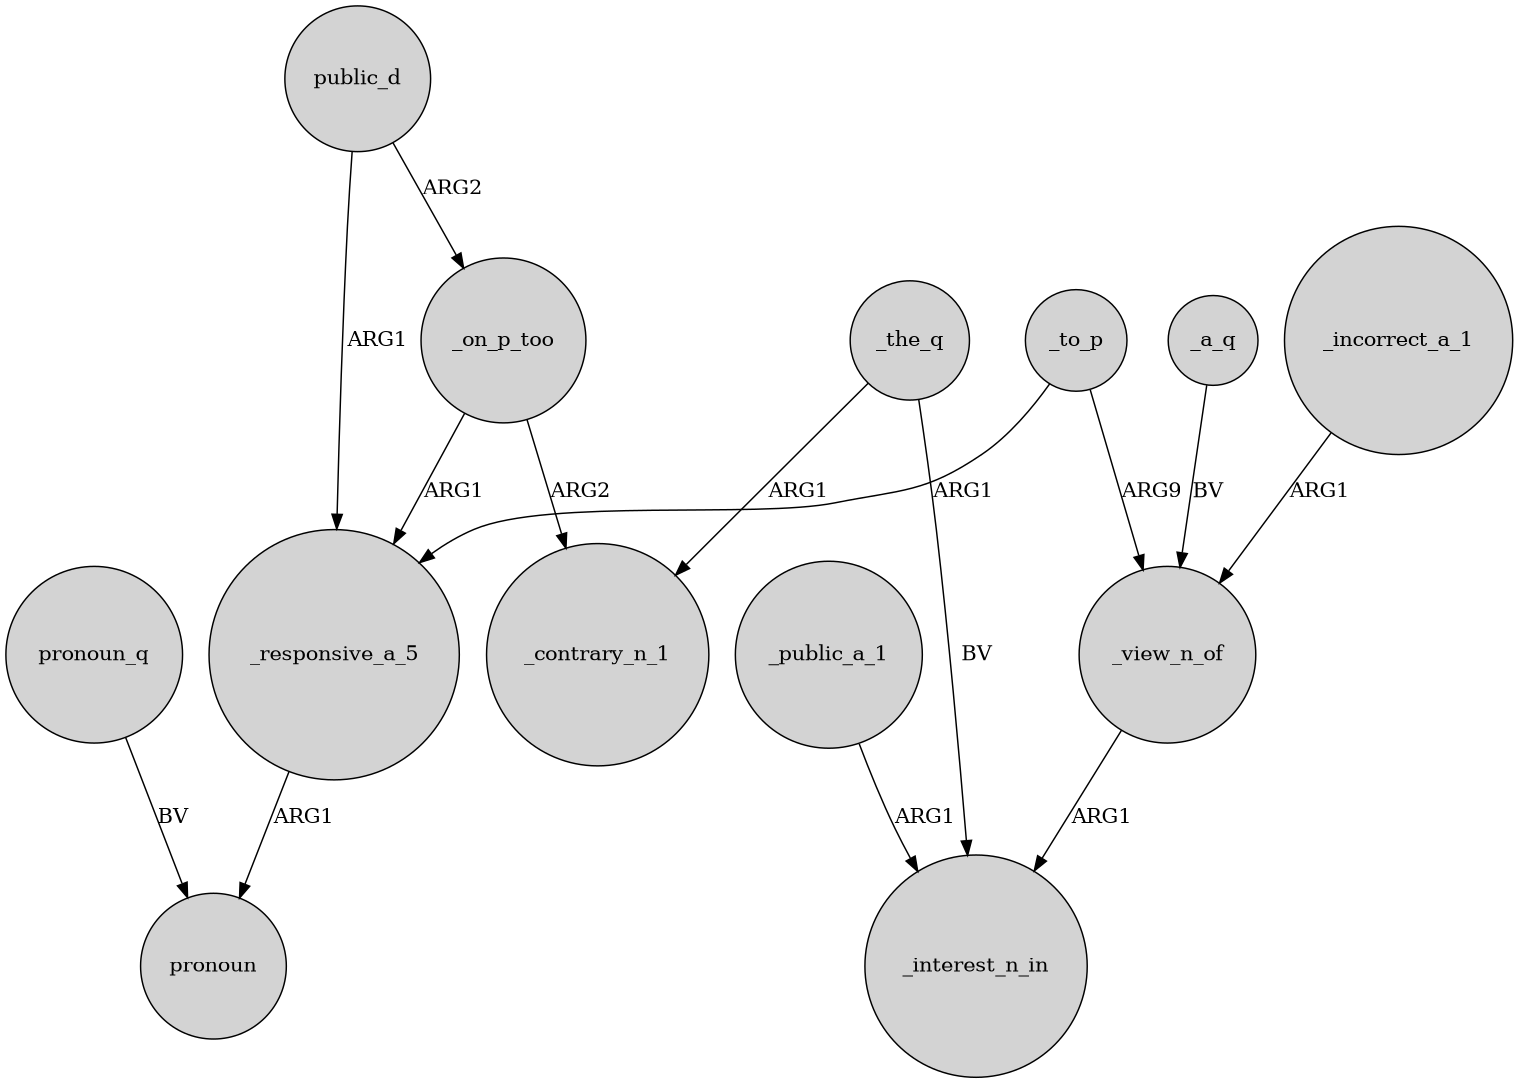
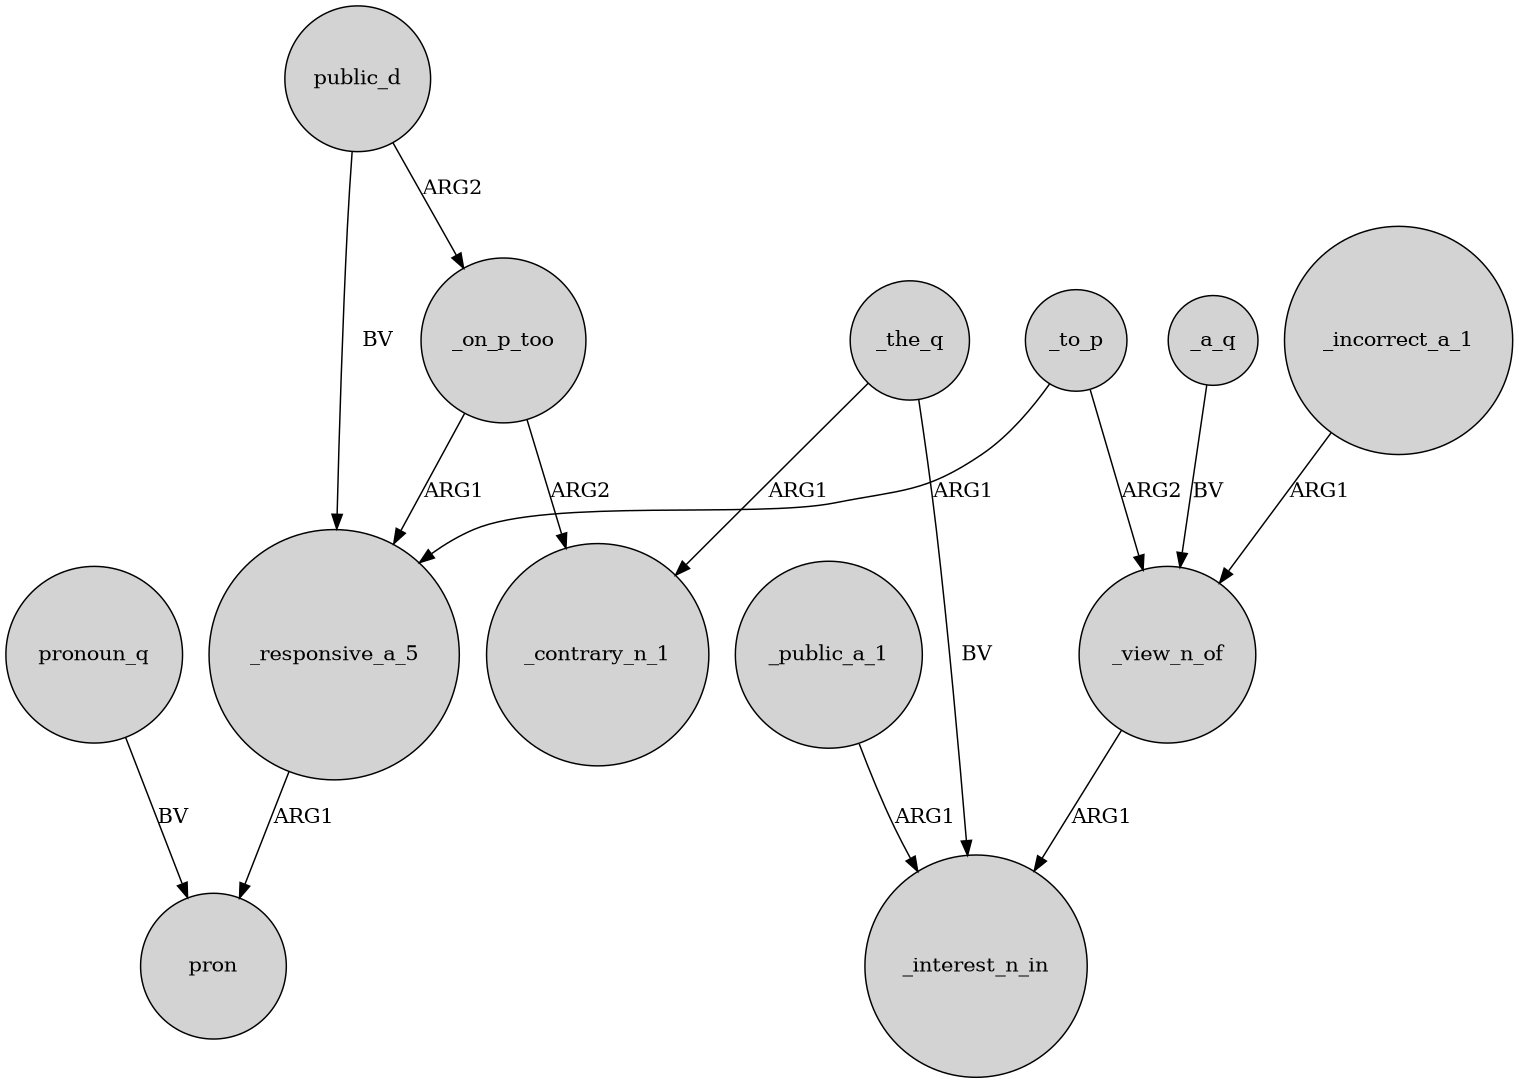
  digraph {
    node [shape=circle style=filled]
    n1 [label=_responsive_a_5]
-   pron [label=pronoun]
+   pron
    _to_p
    _view_n_of
    _interest_n_in
    _public_a_1
    n7 [label=_on_p_too]
    _contrary_n_1
    n9 [label=public_d]
    _the_q
    _incorrect_a_1
    _a_q
    pronoun_q
    n1 -> pron [label=ARG1]
    _to_p -> n1 [label=ARG1]
-   _to_p -> _view_n_of [label=ARG9]
+   _to_p -> _view_n_of [label=ARG2]
    _view_n_of -> _interest_n_in [label=ARG1]
    _public_a_1 -> _interest_n_in [label=ARG1]
    n7 -> n1 [label=ARG1]
    n7 -> _contrary_n_1 [label=ARG2]
-   n9 -> n1 [label=ARG1]
+   n9 -> n1 [label=BV]
    n9 -> n7 [label=ARG2]
    _the_q -> _interest_n_in [label=BV]
    _the_q -> _contrary_n_1 [label=ARG1]
    _incorrect_a_1 -> _view_n_of [label=ARG1]
    _a_q -> _view_n_of [label=BV]
    pronoun_q -> pron [label=BV]
  }
